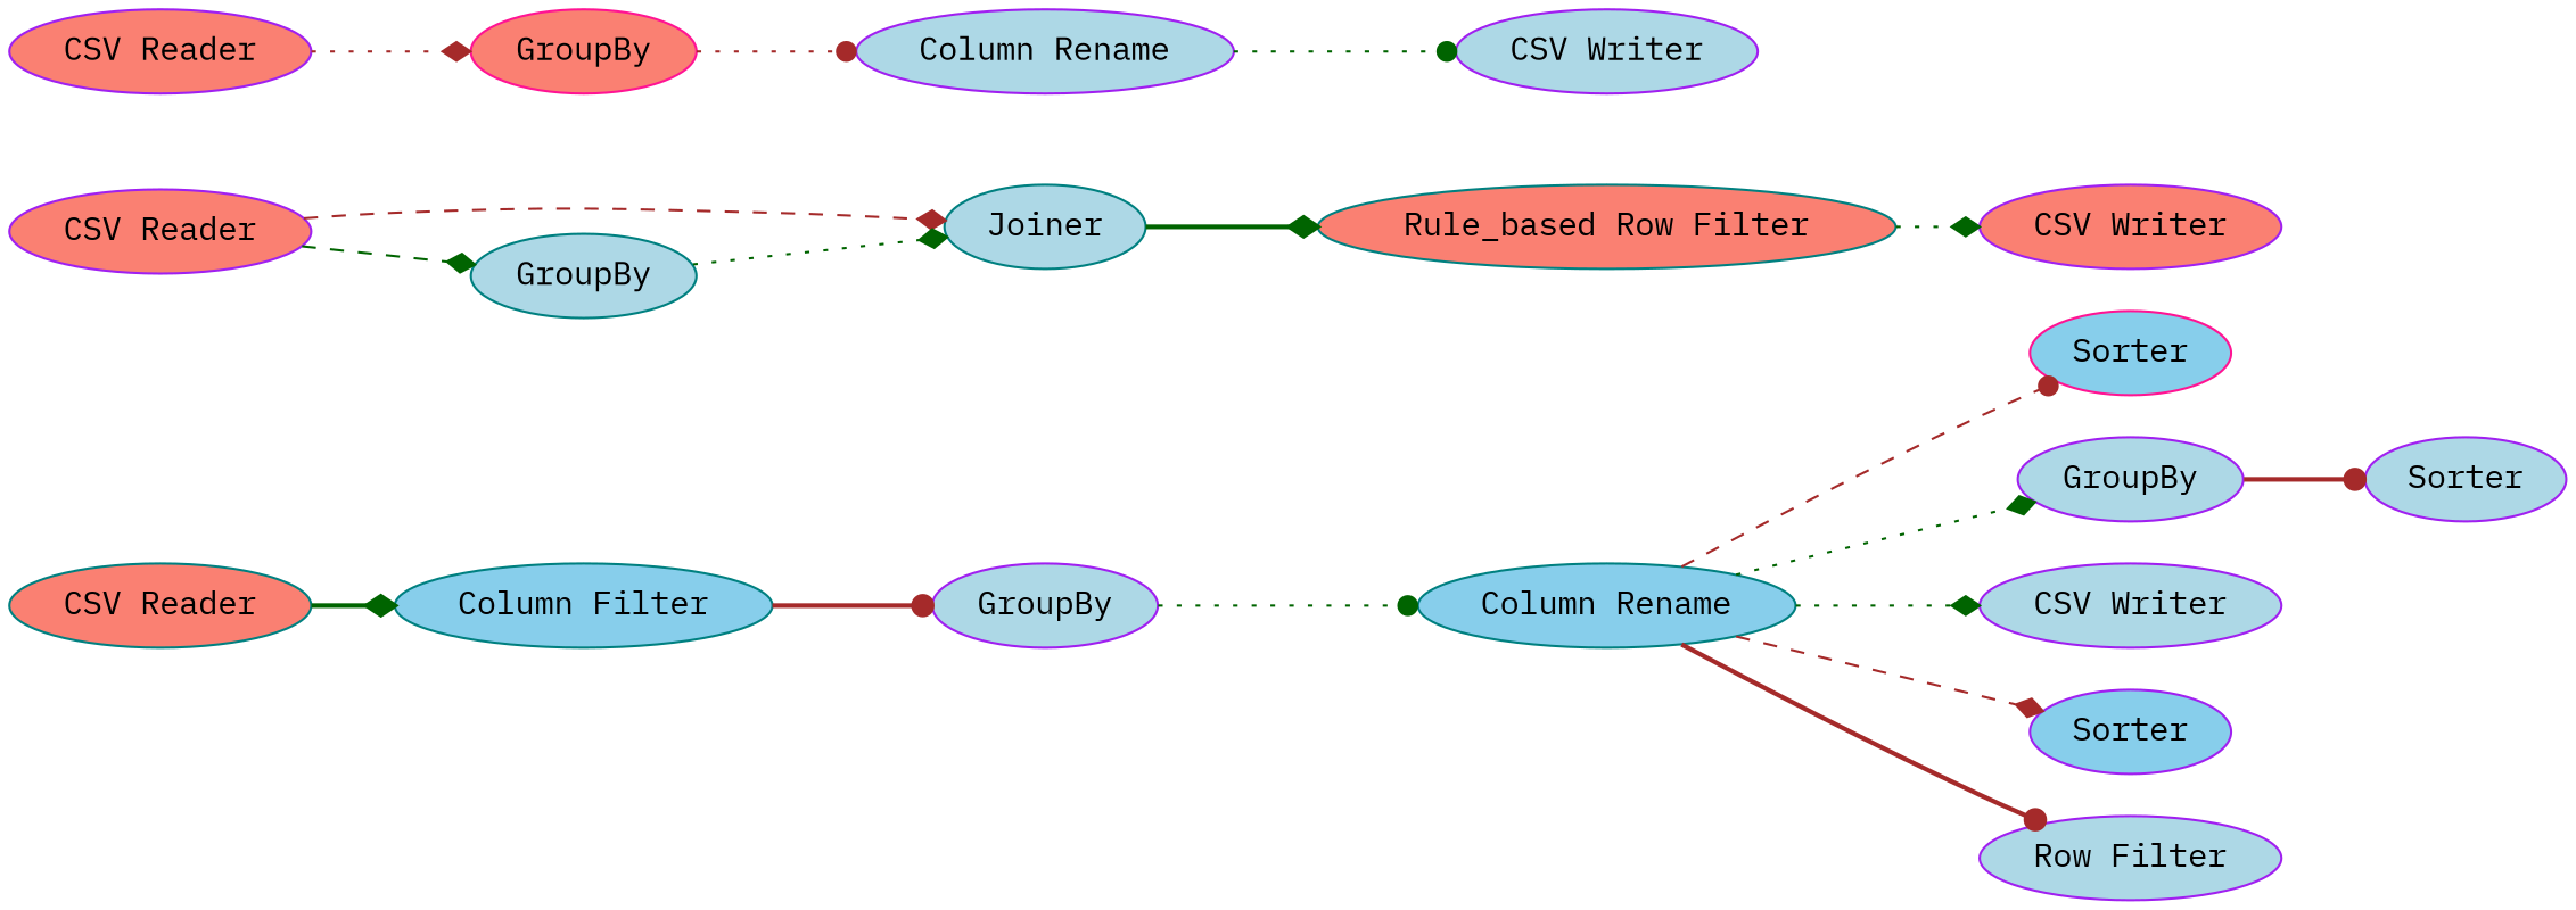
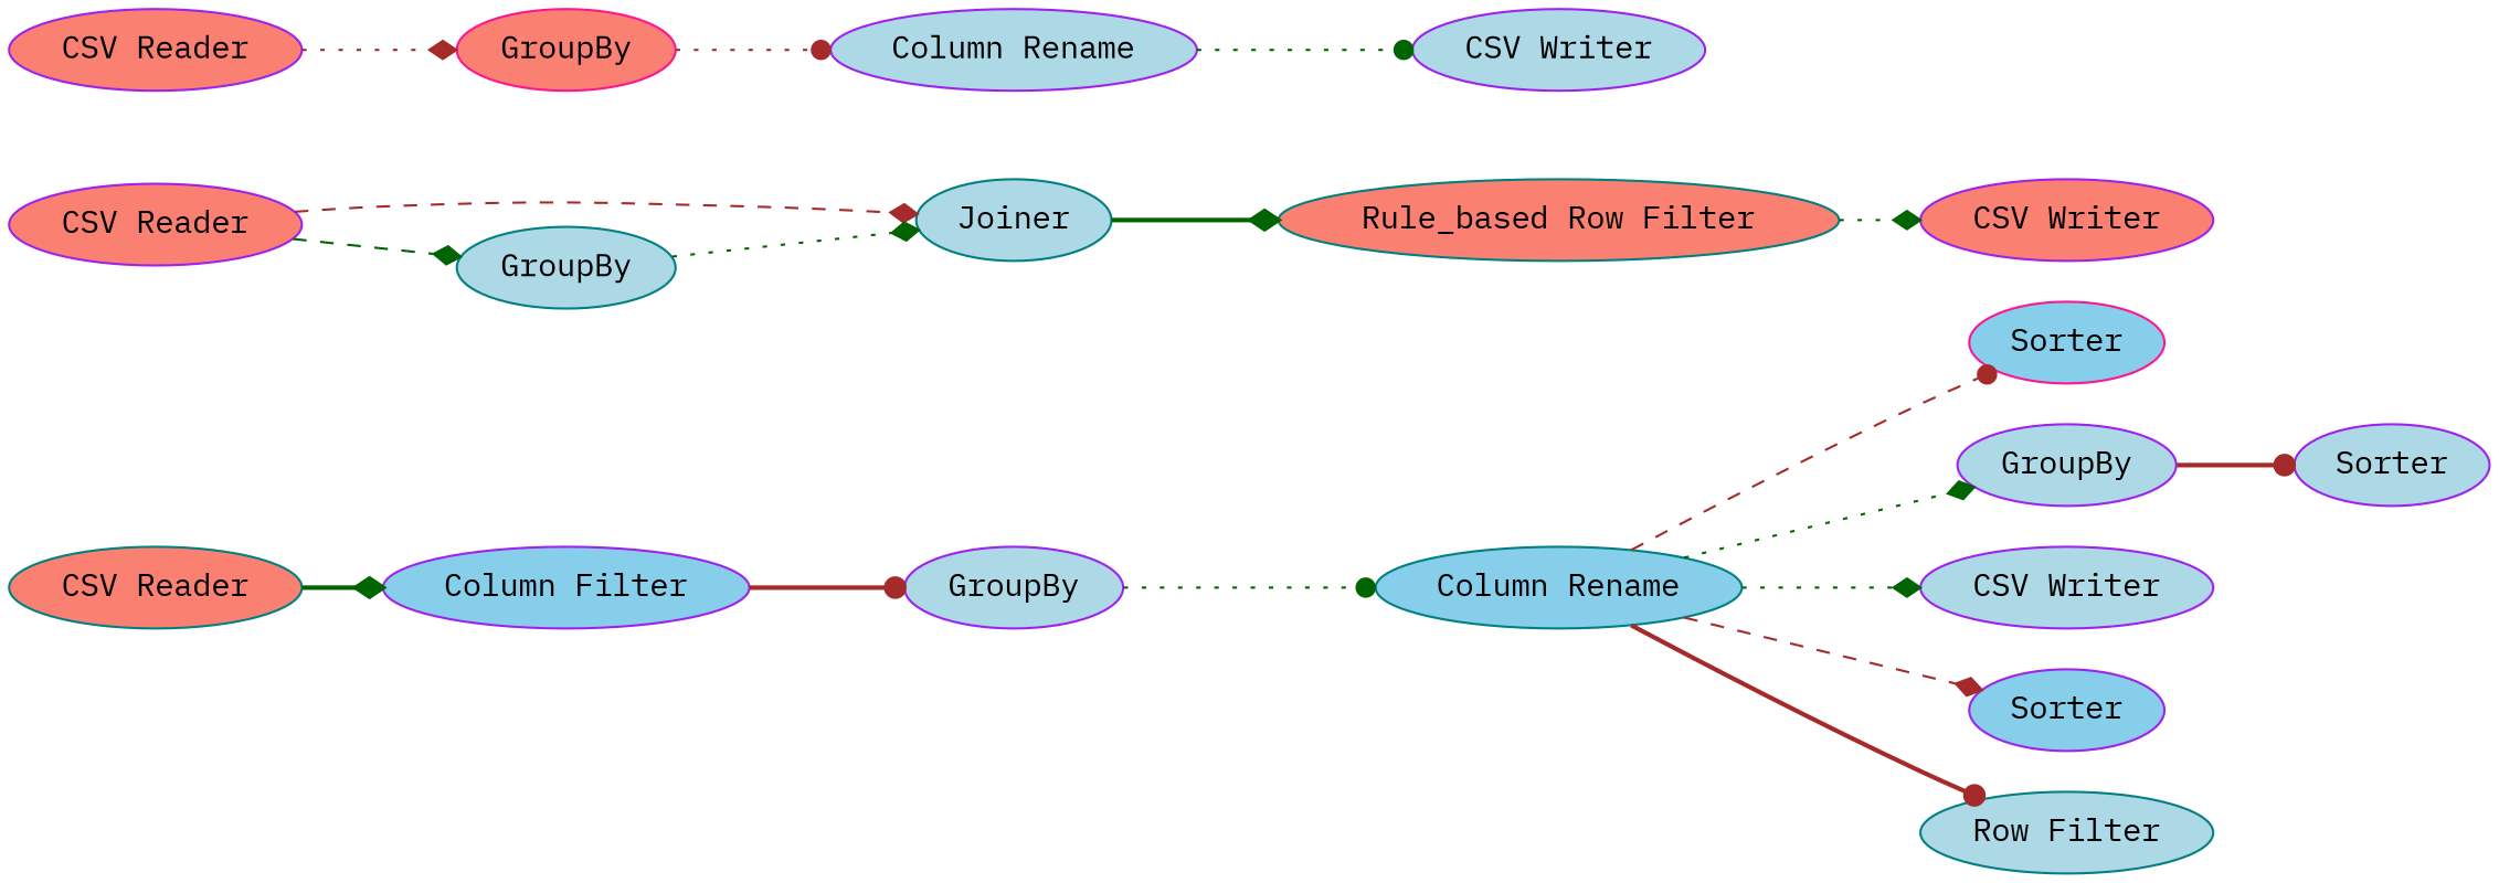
  digraph {
    fontname="IBM Plex Mono"
    rankdir=LR
    node [color=purple fillcolor=lightblue fontname="IBM Plex Mono" style=filled]
    edge [arrowhead=diamond color=darkgreen fontname="IBM Plex Mono" style=dotted]
    n1 [color=teal fillcolor=skyblue label="Column Rename"]
    n2 [color=deeppink fillcolor=skyblue label=Sorter]
    n3 [label=GroupBy]
    n4 [label="CSV Writer"]
    n5 [fillcolor=skyblue label=Sorter]
-   n6 [label="Row Filter"]
+   n6 [color=teal label="Row Filter"]
    n7 [label=Sorter]
    n8 [color=teal fillcolor=salmon label="Rule_based Row Filter"]
    n9 [fillcolor=salmon label="CSV Writer"]
    n10 [label="Column Rename"]
    n11 [label="CSV Writer"]
    n12 [color=deeppink fillcolor=salmon label=GroupBy]
    n13 [color=teal label=Joiner]
    n14 [label=GroupBy]
    n15 [fillcolor=salmon label="CSV Reader"]
    n16 [color=teal fillcolor=salmon label="CSV Reader"]
-   n17 [color=teal fillcolor=skyblue label="Column Filter"]
+   n17 [fillcolor=skyblue label="Column Filter"]
    n18 [fillcolor=salmon label="CSV Reader"]
    n19 [color=teal label=GroupBy]
    n1 -> n2 [arrowhead=dot color=brown style=dashed]
    n1 -> n3
    n1 -> n4
    n1 -> n5 [color=brown style=dashed]
    n1 -> n6 [arrowhead=dot color=brown style=bold]
    n3 -> n7 [arrowhead=dot color=brown style=bold]
    n8 -> n9
    n10 -> n11 [arrowhead=dot]
    n12 -> n10 [arrowhead=dot color=brown]
    n13 -> n8 [style=bold]
    n14 -> n1 [arrowhead=dot]
    n15 -> n12 [color=brown]
    n16 -> n17 [style=bold]
    n17 -> n14 [arrowhead=dot color=brown style=bold]
    n18 -> n13 [color=brown style=dashed]
    n18 -> n19 [style=dashed]
    n19 -> n13
  }
